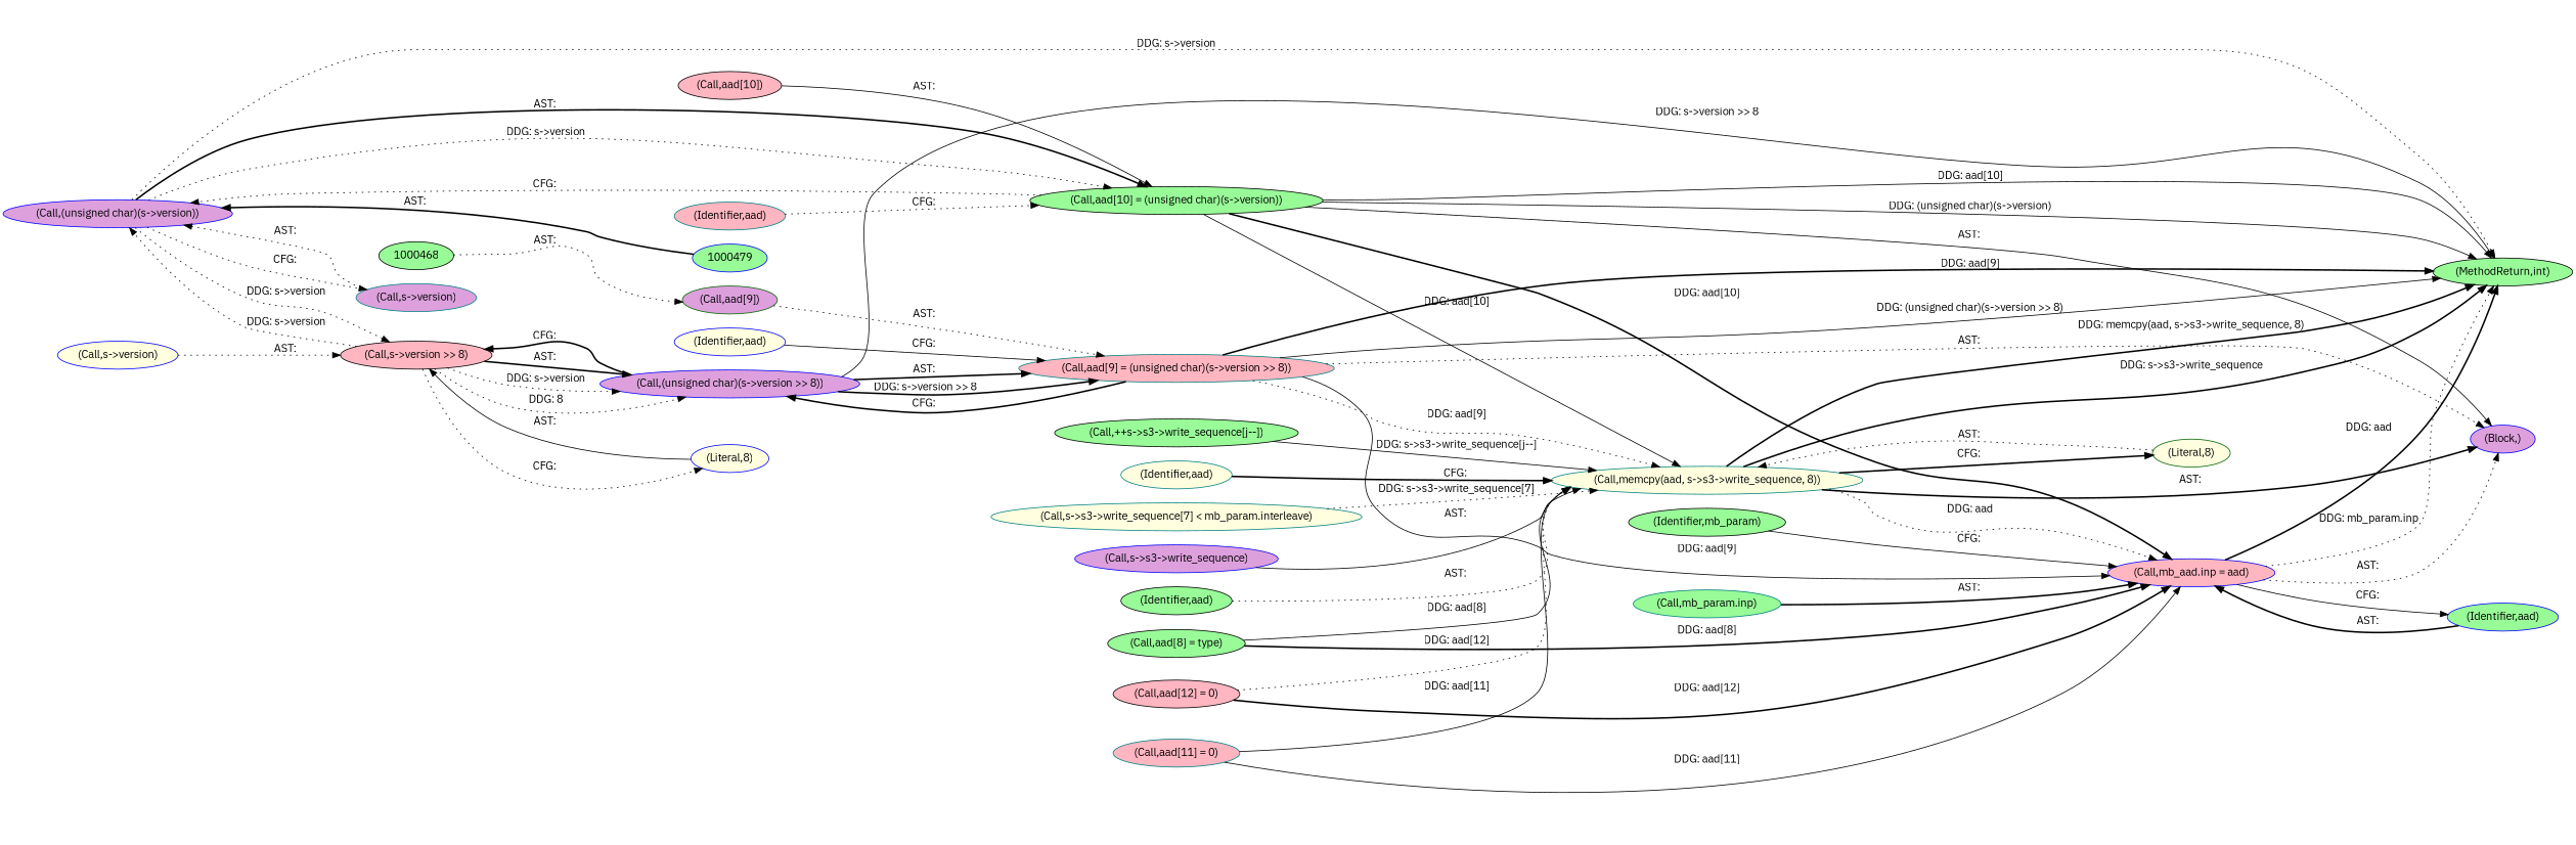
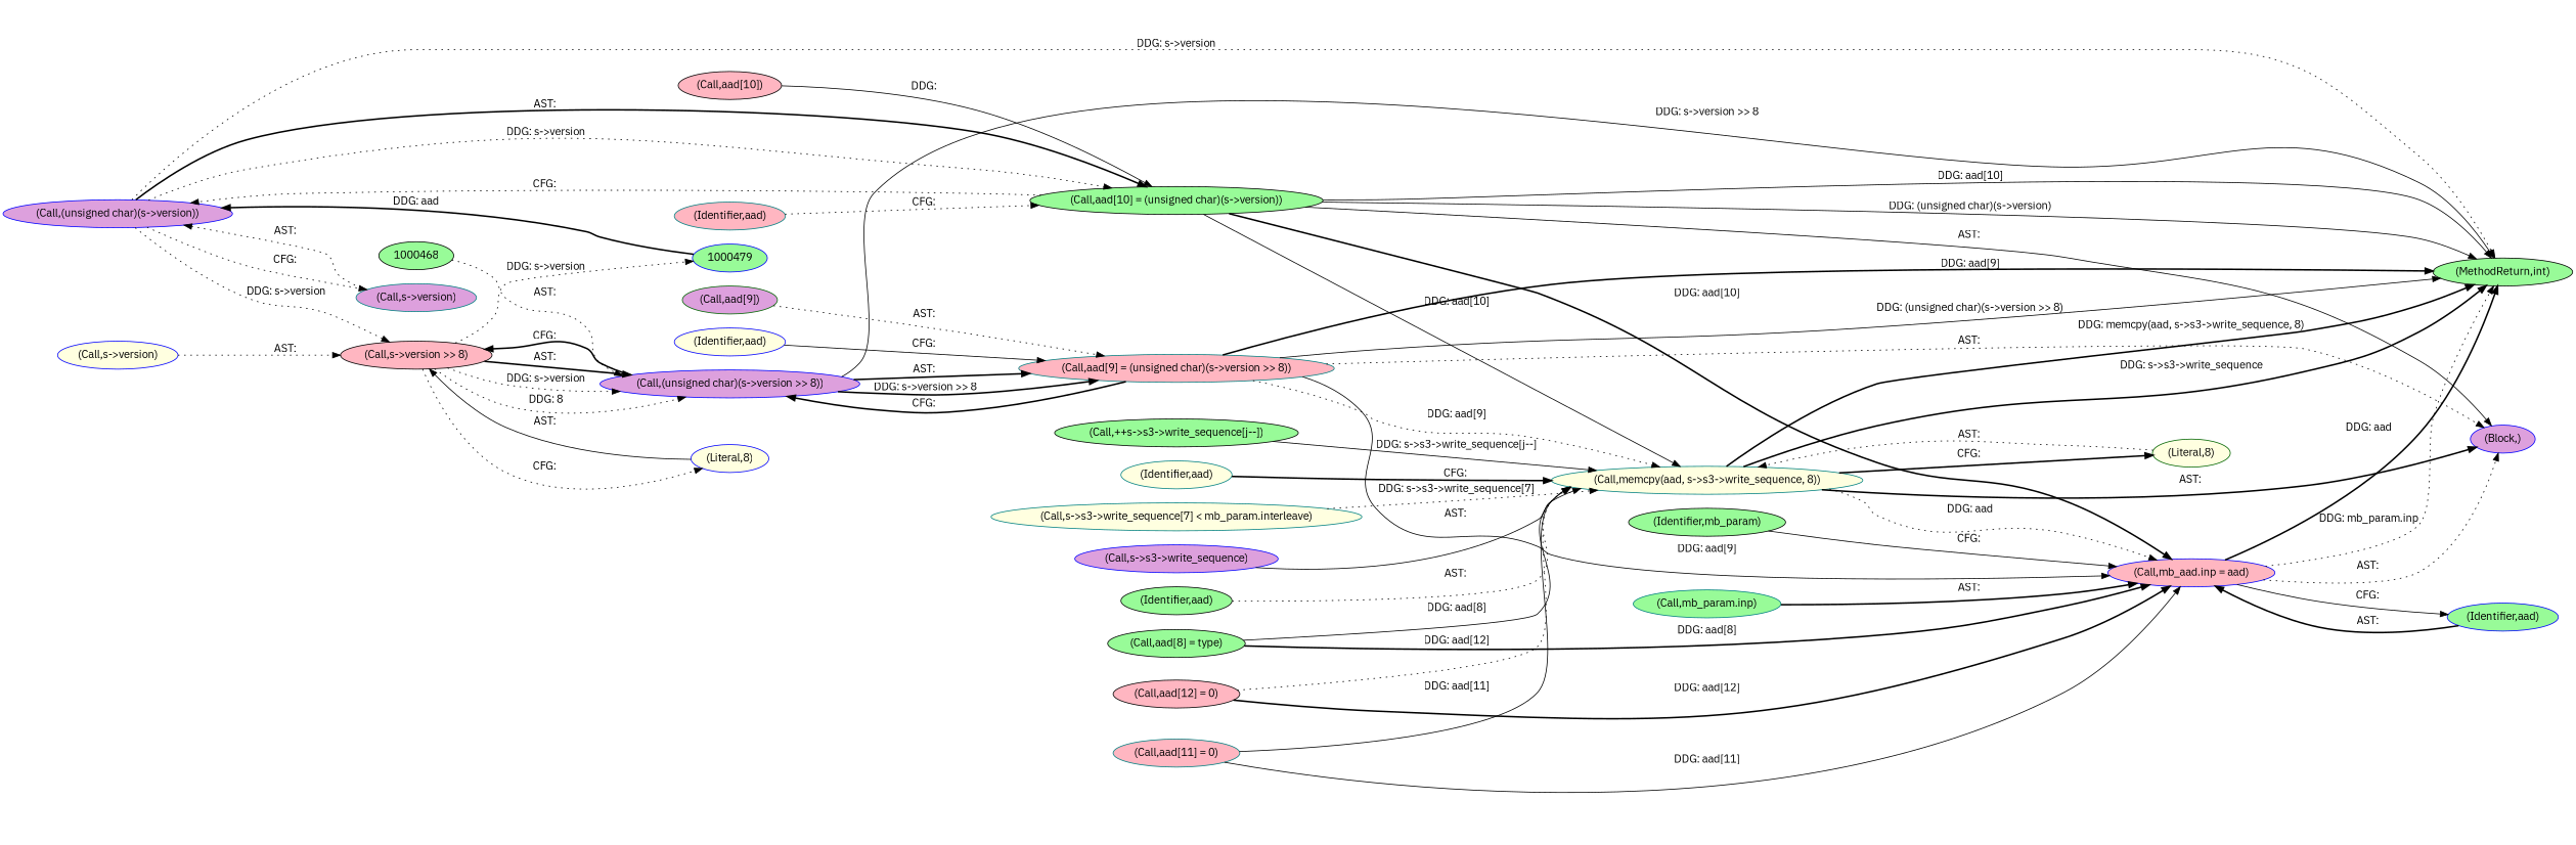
  digraph {
    fontname="IBM Plex Sans"
    rankdir=LR
    node [color=blue fillcolor=palegreen fontname="IBM Plex Sans" style=filled]
    edge [fontname="IBM Plex Sans" style=dotted]
    n1 [fillcolor=plum label="(Call,(unsigned char)(s->version))"]
    n2 [color=black fillcolor=lightpink label="(Call,s->version >> 8)"]
    n3 [color=black label="(Call,aad[10] = (unsigned char)(s->version))"]
    n4 [color=teal fillcolor=plum label="(Call,s->version)"]
    n5 [color=black label="(MethodReturn,int)"]
    n6 [fillcolor=plum label="(Call,(unsigned char)(s->version >> 8))"]
    n7 [fillcolor=lightyellow label="(Literal,8)"]
    n8 [color=teal fillcolor=lightyellow label="(Call,memcpy(aad, s->s3->write_sequence, 8))"]
    n9 [fillcolor=lightpink label="(Call,mb_aad.inp = aad)"]
    n10 [fillcolor=plum label="(Block,)"]
    n11 [color=teal fillcolor=lightpink label="(Call,aad[9] = (unsigned char)(s->version >> 8))"]
    n12 [color=darkgreen fillcolor=lightyellow label="(Literal,8)"]
    n13 [label="(Identifier,aad)"]
    n14 [color=teal fillcolor=lightyellow label="(Call,s->s3->write_sequence[7] < mb_param.interleave)"]
    n15 [color=black label="(Identifier,mb_param)"]
    n16 [fillcolor=plum label="(Call,s->s3->write_sequence)"]
    n17 [color=teal fillcolor=lightpink label="(Identifier,aad)"]
    n18 [color=black fillcolor=lightpink label="(Call,aad[12] = 0)"]
    n19 [color=black label="(Call,aad[8] = type)"]
    n20 [color=darkgreen fillcolor=plum label="(Call,aad[9])"]
    n21 [color=black label="(Identifier,aad)"]
    n22 [fillcolor=lightyellow label="(Call,s->version)"]
    n23 [fillcolor=lightyellow label="(Identifier,aad)"]
    n24 [color=teal label="(Call,mb_param.inp)"]
    n25 [color=teal fillcolor=lightpink label="(Call,aad[11] = 0)"]
    n26 [color=black fillcolor=lightpink label="(Call,aad[10])"]
    n27 [color=black label="(Call,++s->s3->write_sequence[j--])"]
    n28 [color=teal fillcolor=lightyellow label="(Identifier,aad)"]
    1000479
    1000468 [color=black]
    n1 -> n2 [label="DDG: s->version"]
    n1 -> n3 [label="AST: " style=bold]
    n1 -> n3 [label="DDG: s->version"]
    n1 -> n4 [label="CFG: "]
    n1 -> n5 [label="DDG: s->version"]
-   n2 -> n1 [label="DDG: s->version"]
+   n2 -> 1000479 [label="DDG: s->version"]
    n2 -> n6 [label="AST: " style=bold]
    n2 -> n6 [label="DDG: s->version"]
    n2 -> n6 [label="DDG: 8"]
    n2 -> n7 [label="CFG: "]
    n3 -> n1 [label="CFG: "]
    n3 -> n5 [label="DDG: aad[10]" style=solid]
    n3 -> n5 [label="DDG: (unsigned char)(s->version)" style=solid]
    n3 -> n8 [label="DDG: aad[10]" style=solid]
    n3 -> n9 [label="DDG: aad[10]" style=bold]
    n3 -> n10 [label="AST: " style=solid]
    n4 -> n1 [label="AST: "]
    n6 -> n2 [label="CFG: " style=bold]
    n6 -> n5 [label="DDG: s->version >> 8" style=solid]
    n6 -> n11 [label="AST: " style=bold]
    n6 -> n11 [label="DDG: s->version >> 8" style=bold]
    n7 -> n2 [label="AST: " style=solid]
    n8 -> n5 [label="DDG: memcpy(aad, s->s3->write_sequence, 8)" style=bold]
    n8 -> n5 [label="DDG: s->s3->write_sequence" style=bold]
    n8 -> n9 [label="DDG: aad"]
    n8 -> n10 [label="AST: " style=bold]
    n8 -> n12 [label="CFG: " style=bold]
    n9 -> n5 [label="DDG: aad" style=bold]
    n9 -> n5 [label="DDG: mb_param.inp"]
    n9 -> n10 [label="AST: "]
    n9 -> n13 [label="CFG: " style=solid]
    n11 -> n5 [label="DDG: (unsigned char)(s->version >> 8)" style=solid]
    n11 -> n5 [label="DDG: aad[9]" style=bold]
    n11 -> n6 [label="CFG: " style=bold]
    n11 -> n8 [label="DDG: aad[9]"]
    n11 -> n9 [label="DDG: aad[9]" style=solid]
    n11 -> n10 [label="AST: "]
    n12 -> n8 [label="AST: "]
    n13 -> n9 [label="AST: " style=bold]
    n14 -> n8 [label="DDG: s->s3->write_sequence[7]"]
    n15 -> n9 [label="CFG: " style=solid]
    n16 -> n8 [label="AST: " style=solid]
    n17 -> n3 [label="CFG: "]
    n18 -> n8 [label="DDG: aad[12]"]
    n18 -> n9 [label="DDG: aad[12]" style=bold]
    n19 -> n8 [label="DDG: aad[8]" style=solid]
    n19 -> n9 [label="DDG: aad[8]" style=bold]
    n20 -> n11 [label="AST: "]
    n21 -> n8 [label="AST: "]
    n22 -> n2 [label="AST: "]
    n23 -> n11 [label="CFG: " style=solid]
    n24 -> n9 [label="AST: " style=bold]
    n25 -> n8 [label="DDG: aad[11]" style=solid]
    n25 -> n9 [label="DDG: aad[11]" style=solid]
-   n26 -> n3 [label="AST: " style=solid]
+   n26 -> n3 [label="DDG: " style=solid]
    n27 -> n8 [label="DDG: s->s3->write_sequence[j--]" style=solid]
    n28 -> n8 [label="CFG: " style=bold]
-   1000479 -> n1 [label="AST: " style=bold]
-   1000468 -> n20 [label="AST: "]
+   1000479 -> n1 [label="DDG: aad" style=bold]
+   1000468 -> n6 [label="AST: "]
  }
